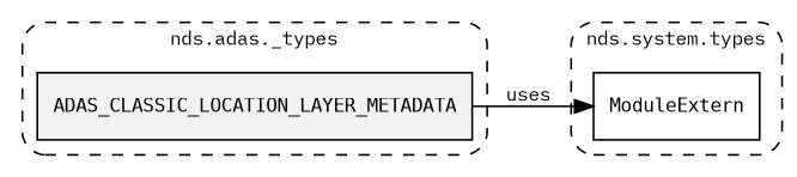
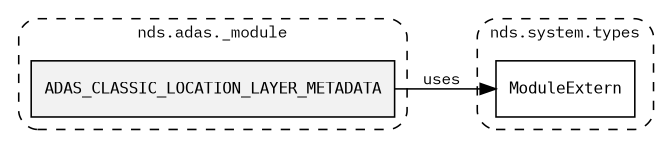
  digraph {
    fontsize=10
    rankdir=LR
    fontname="IBM Plex Mono"
    node [fontsize=10 shape=box fontname="IBM Plex Mono"]
    n1 [fillcolor="#0000000D" label=<<font face="monospace"><table align="center" border="0" cellspacing="0" cellpadding="0"><tr><td href="../../../content/packages/nds.adas._module.html#Constant-ADAS_CLASSIC_LOCATION_LAYER_METADATA" title="Constant defined in nds.adas._module">ADAS_CLASSIC_LOCATION_LAYER_METADATA</td></tr></table></font>> style=filled]
    n2 [label=<<font face="monospace"><table align="center" border="0" cellspacing="0" cellpadding="0"><tr><td href="../../../content/packages/nds.system.types.html#Subtype-ModuleExtern" title="Subtype defined in nds.system.types">ModuleExtern</td></tr></table></font>>]
    subgraph cluster_1 {
-     label="nds.adas._types"
+     label="nds.adas._module"
      style="dashed, rounded"
      n1
    }
    subgraph cluster_2 {
      label="nds.system.types"
      style="dashed, rounded"
      n2
    }
    n1 -> n2 [fontsize=10 label=uses fontname="IBM Plex Mono"]
  }
